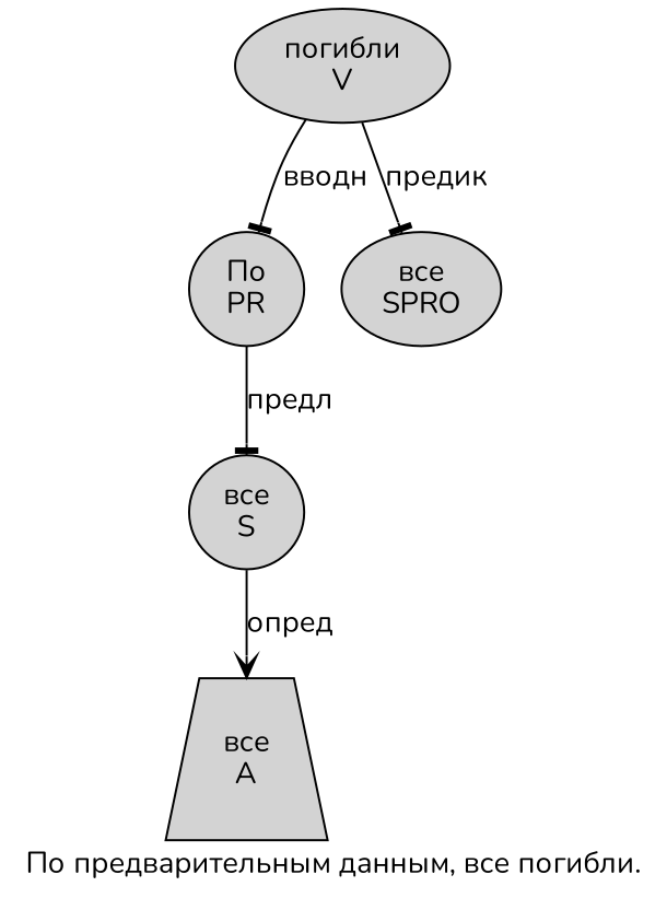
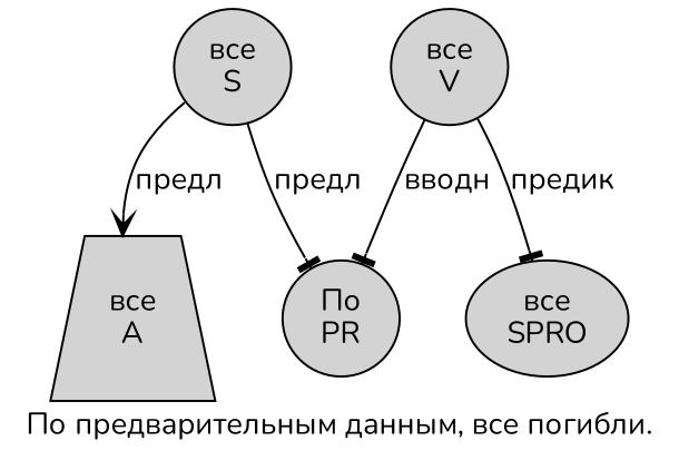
  digraph {
    fontname=Nunito
    label="По предварительным данным, все погибли."
    node [fillcolor=lightgray fontname=Nunito penwidth=1 shape=ellipse style=filled]
    edge [arrowhead=tee fontname=Nunito]
    n1 [label="По\nPR"]
    n2 [label="все\nS"]
    n3 [label="все\nA" shape=trapezium]
    n4 [label="все\nSPRO"]
-   n5 [label="погибли\nV"]
-   n1 -> n2 [label="предл"]
-   n2 -> n3 [arrowhead=vee label="опред"]
+   n5 [label="все\nV"]
+   n2 -> n1 [label="предл"]
+   n2 -> n3 [arrowhead=vee label="предл"]
    n5 -> n1 [label="вводн"]
    n5 -> n4 [label="предик"]
  }
